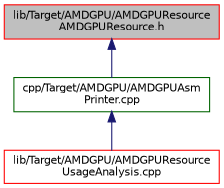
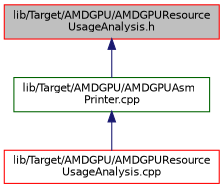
  digraph {
    node [color=red fontname=Helvetica fontsize=10 shape=record]
    edge [color=midnightblue dir=back fontname=Helvetica fontsize=10 labelfontname=Helvetica labelfontsize=10 style=solid]
-   n1 [fillcolor=grey75 fontcolor=black height=0.2 label="lib/Target/AMDGPU/AMDGPUResource\lAMDGPUResource.h" style=filled width=0.4]
-   n2 [color=darkgreen height=0.2 label="cpp/Target/AMDGPU/AMDGPUAsm\lPrinter.cpp" width=0.4]
+   n1 [fillcolor=grey75 fontcolor=black height=0.2 label="lib/Target/AMDGPU/AMDGPUResource\lUsageAnalysis.h" style=filled width=0.4]
+   n2 [color=darkgreen height=0.2 label="lib/Target/AMDGPU/AMDGPUAsm\lPrinter.cpp" width=0.4]
    n3 [height=0.2 label="lib/Target/AMDGPU/AMDGPUResource\lUsageAnalysis.cpp" width=0.4]
    n1 -> n2
    n2 -> n3
  }
